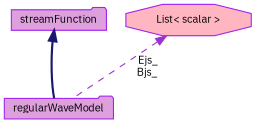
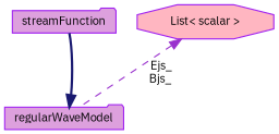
  digraph {
    fontname="IBM Plex Sans"
    node [color=purple fillcolor=plum fontname="IBM Plex Sans" fontsize=10 shape=folder style=filled]
    edge [dir=back fontname="IBM Plex Sans" fontsize=10 labelfontname=Helvetica labelfontsize=10]
    n1 [fontcolor=black height=0.2 label=streamFunction width=0.4]
    n2 [height=0.2 label=regularWaveModel width=0.4]
    n3 [fillcolor=lightpink height=0.2 label="List\< scalar \>" shape=octagon width=0.4]
-   n1 -> n2 [color=midnightblue style=bold]
+   n2 -> n1 [color=midnightblue style=bold]
    n3 -> n2 [color=darkorchid3 label=" Ejs_\nBjs_" style=dashed]
  }
